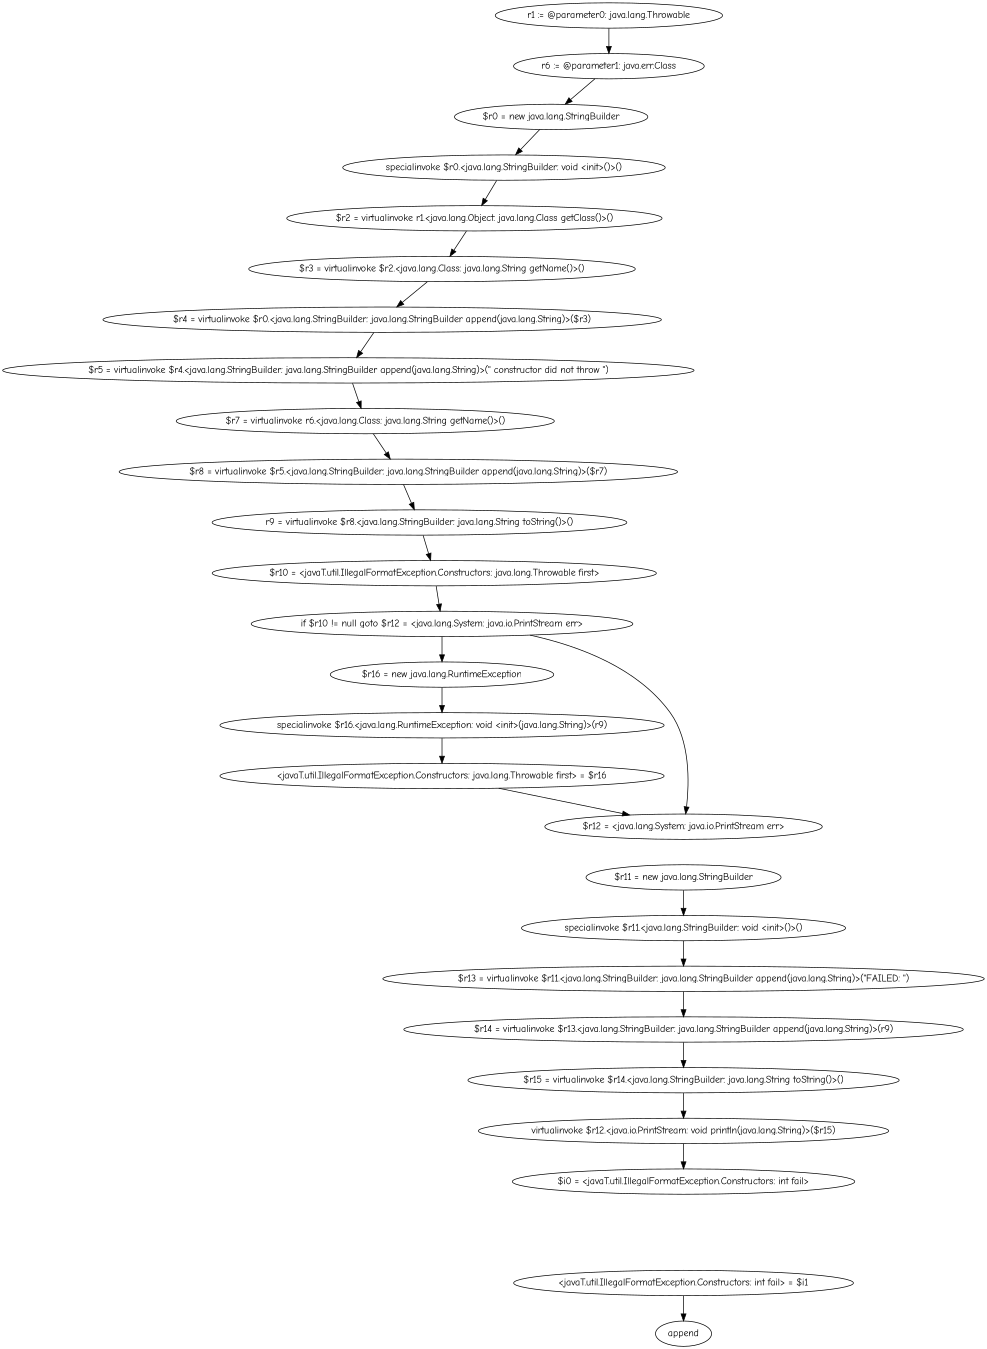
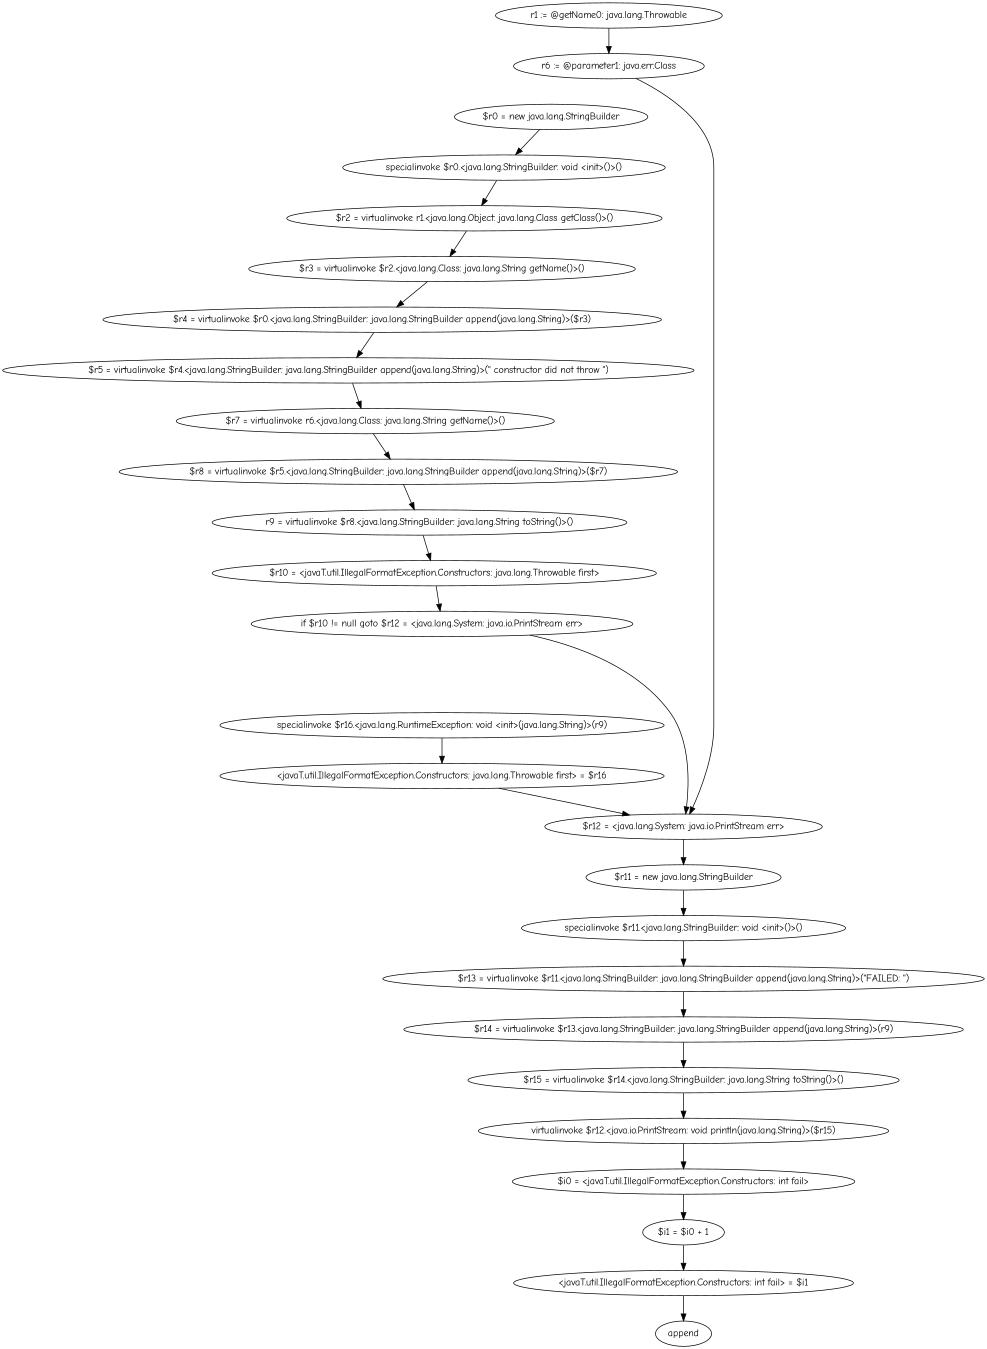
  digraph {
    fontname="Comic Neue"
    node [fontname="Comic Neue"]
    edge [fontname="Comic Neue"]
    n1 [label="r6 := @parameter1: java.err.Class"]
-   "r1 := @parameter0: java.lang.Throwable"
+   "r1 := @parameter0: java.lang.Throwable" [label="r1 := @getName0: java.lang.Throwable"]
    "$r0 = new java.lang.StringBuilder"
    "specialinvoke $r0.<java.lang.StringBuilder: void <init>()>()"
    "$r2 = virtualinvoke r1.<java.lang.Object: java.lang.Class getClass()>()"
    "$r3 = virtualinvoke $r2.<java.lang.Class: java.lang.String getName()>()"
    "$r4 = virtualinvoke $r0.<java.lang.StringBuilder: java.lang.StringBuilder append(java.lang.String)>($r3)"
    "$r5 = virtualinvoke $r4.<java.lang.StringBuilder: java.lang.StringBuilder append(java.lang.String)>(\" constructor did not throw \")"
    "$r7 = virtualinvoke r6.<java.lang.Class: java.lang.String getName()>()"
    "$r8 = virtualinvoke $r5.<java.lang.StringBuilder: java.lang.StringBuilder append(java.lang.String)>($r7)"
    "r9 = virtualinvoke $r8.<java.lang.StringBuilder: java.lang.String toString()>()"
    "$r10 = <javaT.util.IllegalFormatException.Constructors: java.lang.Throwable first>"
    "if $r10 != null goto $r12 = <java.lang.System: java.io.PrintStream err>"
-   "$r16 = new java.lang.RuntimeException"
    "$r12 = <java.lang.System: java.io.PrintStream err>"
    "specialinvoke $r16.<java.lang.RuntimeException: void <init>(java.lang.String)>(r9)"
    "$r11 = new java.lang.StringBuilder"
    "<javaT.util.IllegalFormatException.Constructors: java.lang.Throwable first> = $r16"
    "specialinvoke $r11.<java.lang.StringBuilder: void <init>()>()"
    "$r13 = virtualinvoke $r11.<java.lang.StringBuilder: java.lang.StringBuilder append(java.lang.String)>(\"FAILED: \")"
    "$r14 = virtualinvoke $r13.<java.lang.StringBuilder: java.lang.StringBuilder append(java.lang.String)>(r9)"
    "$r15 = virtualinvoke $r14.<java.lang.StringBuilder: java.lang.String toString()>()"
    "virtualinvoke $r12.<java.io.PrintStream: void println(java.lang.String)>($r15)"
    "$i0 = <javaT.util.IllegalFormatException.Constructors: int fail>"
+   "$i1 = $i0 + 1"
    "<javaT.util.IllegalFormatException.Constructors: int fail> = $i1"
    n27 [label=append]
-   n1 -> "$r0 = new java.lang.StringBuilder"
+   n1 -> "$r12 = <java.lang.System: java.io.PrintStream err>"
    "r1 := @parameter0: java.lang.Throwable" -> n1
    "$r0 = new java.lang.StringBuilder" -> "specialinvoke $r0.<java.lang.StringBuilder: void <init>()>()"
    "specialinvoke $r0.<java.lang.StringBuilder: void <init>()>()" -> "$r2 = virtualinvoke r1.<java.lang.Object: java.lang.Class getClass()>()"
    "$r2 = virtualinvoke r1.<java.lang.Object: java.lang.Class getClass()>()" -> "$r3 = virtualinvoke $r2.<java.lang.Class: java.lang.String getName()>()"
    "$r3 = virtualinvoke $r2.<java.lang.Class: java.lang.String getName()>()" -> "$r4 = virtualinvoke $r0.<java.lang.StringBuilder: java.lang.StringBuilder append(java.lang.String)>($r3)"
    "$r4 = virtualinvoke $r0.<java.lang.StringBuilder: java.lang.StringBuilder append(java.lang.String)>($r3)" -> "$r5 = virtualinvoke $r4.<java.lang.StringBuilder: java.lang.StringBuilder append(java.lang.String)>(\" constructor did not throw \")"
    "$r5 = virtualinvoke $r4.<java.lang.StringBuilder: java.lang.StringBuilder append(java.lang.String)>(\" constructor did not throw \")" -> "$r7 = virtualinvoke r6.<java.lang.Class: java.lang.String getName()>()"
    "$r7 = virtualinvoke r6.<java.lang.Class: java.lang.String getName()>()" -> "$r8 = virtualinvoke $r5.<java.lang.StringBuilder: java.lang.StringBuilder append(java.lang.String)>($r7)"
    "$r8 = virtualinvoke $r5.<java.lang.StringBuilder: java.lang.StringBuilder append(java.lang.String)>($r7)" -> "r9 = virtualinvoke $r8.<java.lang.StringBuilder: java.lang.String toString()>()"
    "r9 = virtualinvoke $r8.<java.lang.StringBuilder: java.lang.String toString()>()" -> "$r10 = <javaT.util.IllegalFormatException.Constructors: java.lang.Throwable first>"
    "$r10 = <javaT.util.IllegalFormatException.Constructors: java.lang.Throwable first>" -> "if $r10 != null goto $r12 = <java.lang.System: java.io.PrintStream err>"
-   "if $r10 != null goto $r12 = <java.lang.System: java.io.PrintStream err>" -> "$r16 = new java.lang.RuntimeException"
    "if $r10 != null goto $r12 = <java.lang.System: java.io.PrintStream err>" -> "$r12 = <java.lang.System: java.io.PrintStream err>"
-   "$r16 = new java.lang.RuntimeException" -> "specialinvoke $r16.<java.lang.RuntimeException: void <init>(java.lang.String)>(r9)"
+   "$r12 = <java.lang.System: java.io.PrintStream err>" -> "$r11 = new java.lang.StringBuilder"
    "specialinvoke $r16.<java.lang.RuntimeException: void <init>(java.lang.String)>(r9)" -> "<javaT.util.IllegalFormatException.Constructors: java.lang.Throwable first> = $r16"
    "$r11 = new java.lang.StringBuilder" -> "specialinvoke $r11.<java.lang.StringBuilder: void <init>()>()"
    "<javaT.util.IllegalFormatException.Constructors: java.lang.Throwable first> = $r16" -> "$r12 = <java.lang.System: java.io.PrintStream err>"
    "specialinvoke $r11.<java.lang.StringBuilder: void <init>()>()" -> "$r13 = virtualinvoke $r11.<java.lang.StringBuilder: java.lang.StringBuilder append(java.lang.String)>(\"FAILED: \")"
    "$r13 = virtualinvoke $r11.<java.lang.StringBuilder: java.lang.StringBuilder append(java.lang.String)>(\"FAILED: \")" -> "$r14 = virtualinvoke $r13.<java.lang.StringBuilder: java.lang.StringBuilder append(java.lang.String)>(r9)"
    "$r14 = virtualinvoke $r13.<java.lang.StringBuilder: java.lang.StringBuilder append(java.lang.String)>(r9)" -> "$r15 = virtualinvoke $r14.<java.lang.StringBuilder: java.lang.String toString()>()"
    "$r15 = virtualinvoke $r14.<java.lang.StringBuilder: java.lang.String toString()>()" -> "virtualinvoke $r12.<java.io.PrintStream: void println(java.lang.String)>($r15)"
    "virtualinvoke $r12.<java.io.PrintStream: void println(java.lang.String)>($r15)" -> "$i0 = <javaT.util.IllegalFormatException.Constructors: int fail>"
+   "$i0 = <javaT.util.IllegalFormatException.Constructors: int fail>" -> "$i1 = $i0 + 1"
+   "$i1 = $i0 + 1" -> "<javaT.util.IllegalFormatException.Constructors: int fail> = $i1"
    "<javaT.util.IllegalFormatException.Constructors: int fail> = $i1" -> n27
  }
